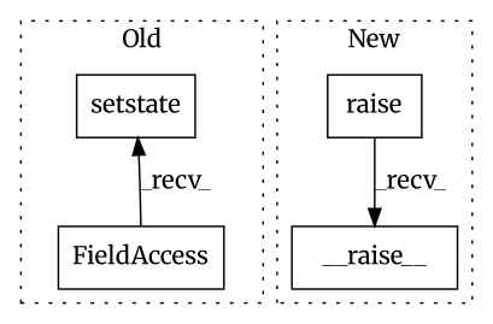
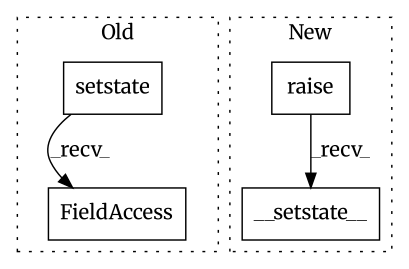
  digraph {
    fontname=Merriweather
    node [a=32 fontname=Merriweather shape=box]
    edge [fontname=Merriweather]
    n1 [l="7,1" label=setstate s="4685,4697"]
    n2 [a=22 l=13 label=FieldAccess s=4671]
    n3 [l=7 label=raise s=4349]
-   n4 [l="13,1" label=__raise__ s="4357,4375"]
+   n4 [l="13,1" label=__setstate__ s="4357,4375"]
    subgraph cluster_1 {
      label=Old
      style=dotted
      n1
      n2
    }
    subgraph cluster_2 {
      label=New
      style=dotted
      n3
      n4
    }
-   n2 -> n1 [label=_recv_]
+   n1 -> n2 [label=_recv_]
    n3 -> n4 [label=_recv_]
  }
